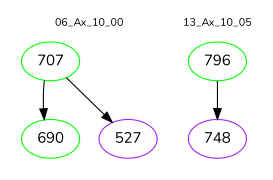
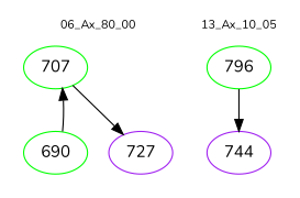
  digraph {
    fontname=Nunito
    node [color=green fontname=Nunito]
    edge [color=black fontname=Nunito]
    n1 [label=707]
    n2 [label=690]
-   n3 [color=purple label=527]
+   n3 [color=purple label=727]
    n4 [label=796]
-   n5 [color=purple label=748]
+   n5 [color=purple label=744]
    subgraph cluster_1 {
      color=white
      fontsize=10
-     label="06_Ax_10_00"
+     label="06_Ax_80_00"
      n1
      n2
      n3
    }
    subgraph cluster_2 {
      color=white
      fontsize=10
      label="13_Ax_10_05"
      n4
      n5
    }
-   n1 -> n2
+   n2 -> n1
    n1 -> n3
    n4 -> n5
  }
